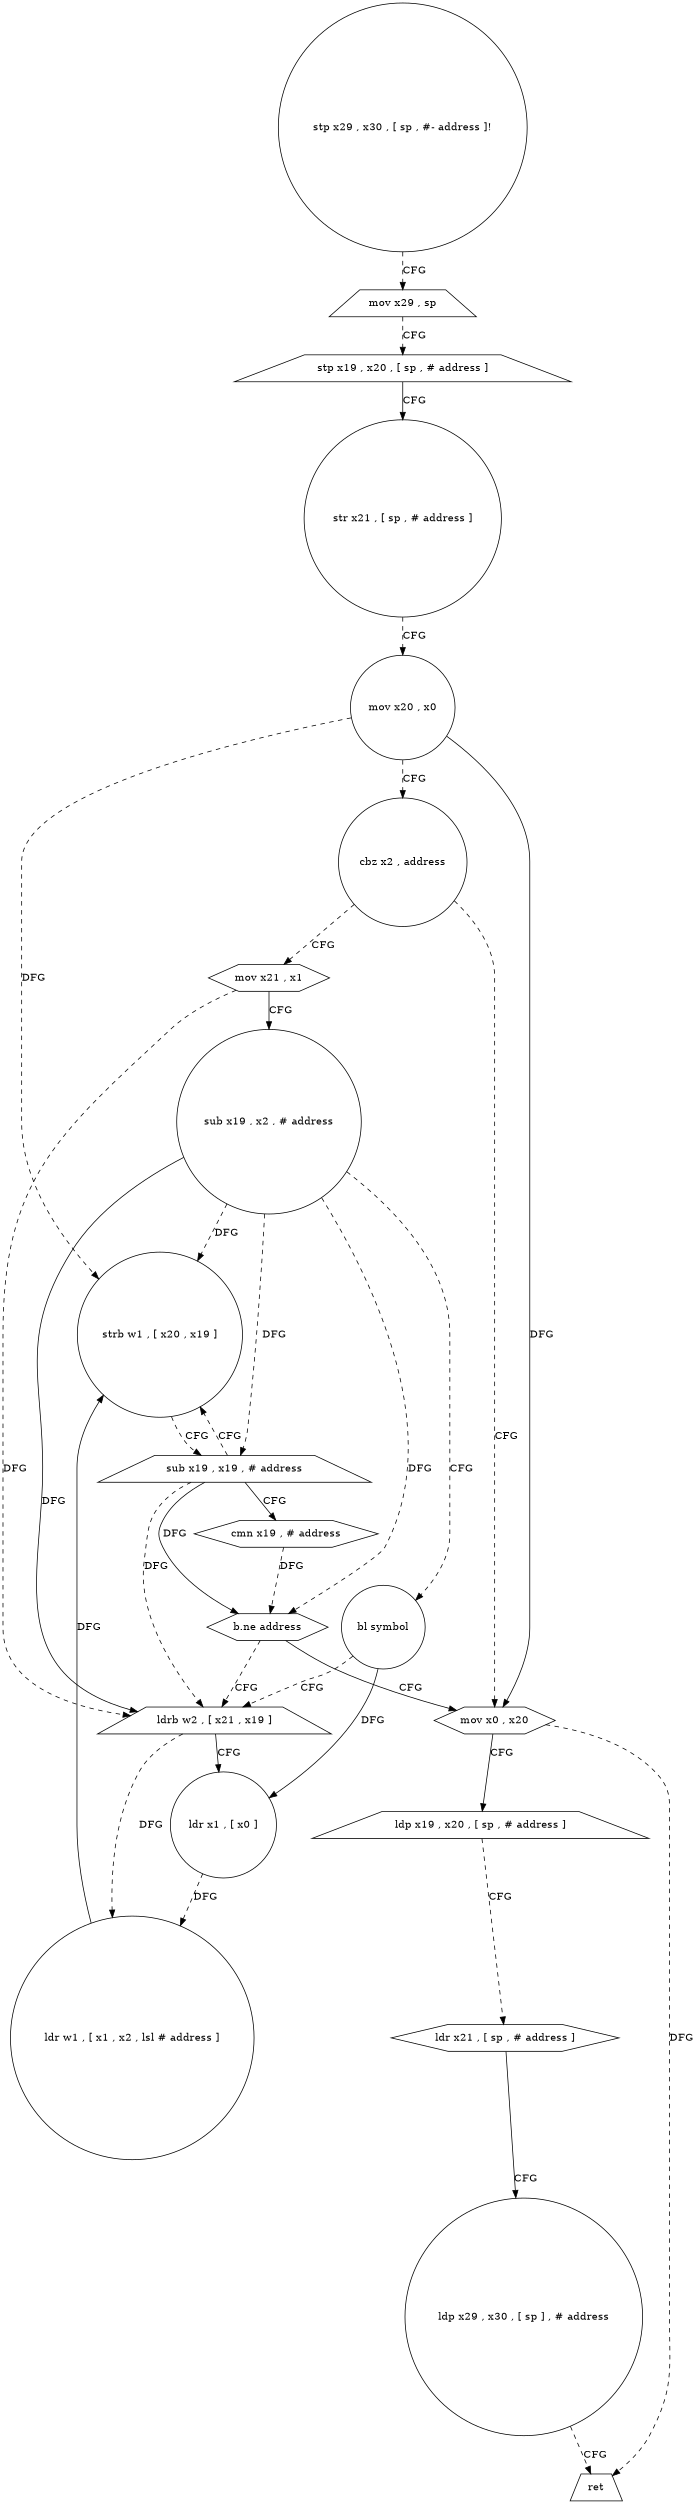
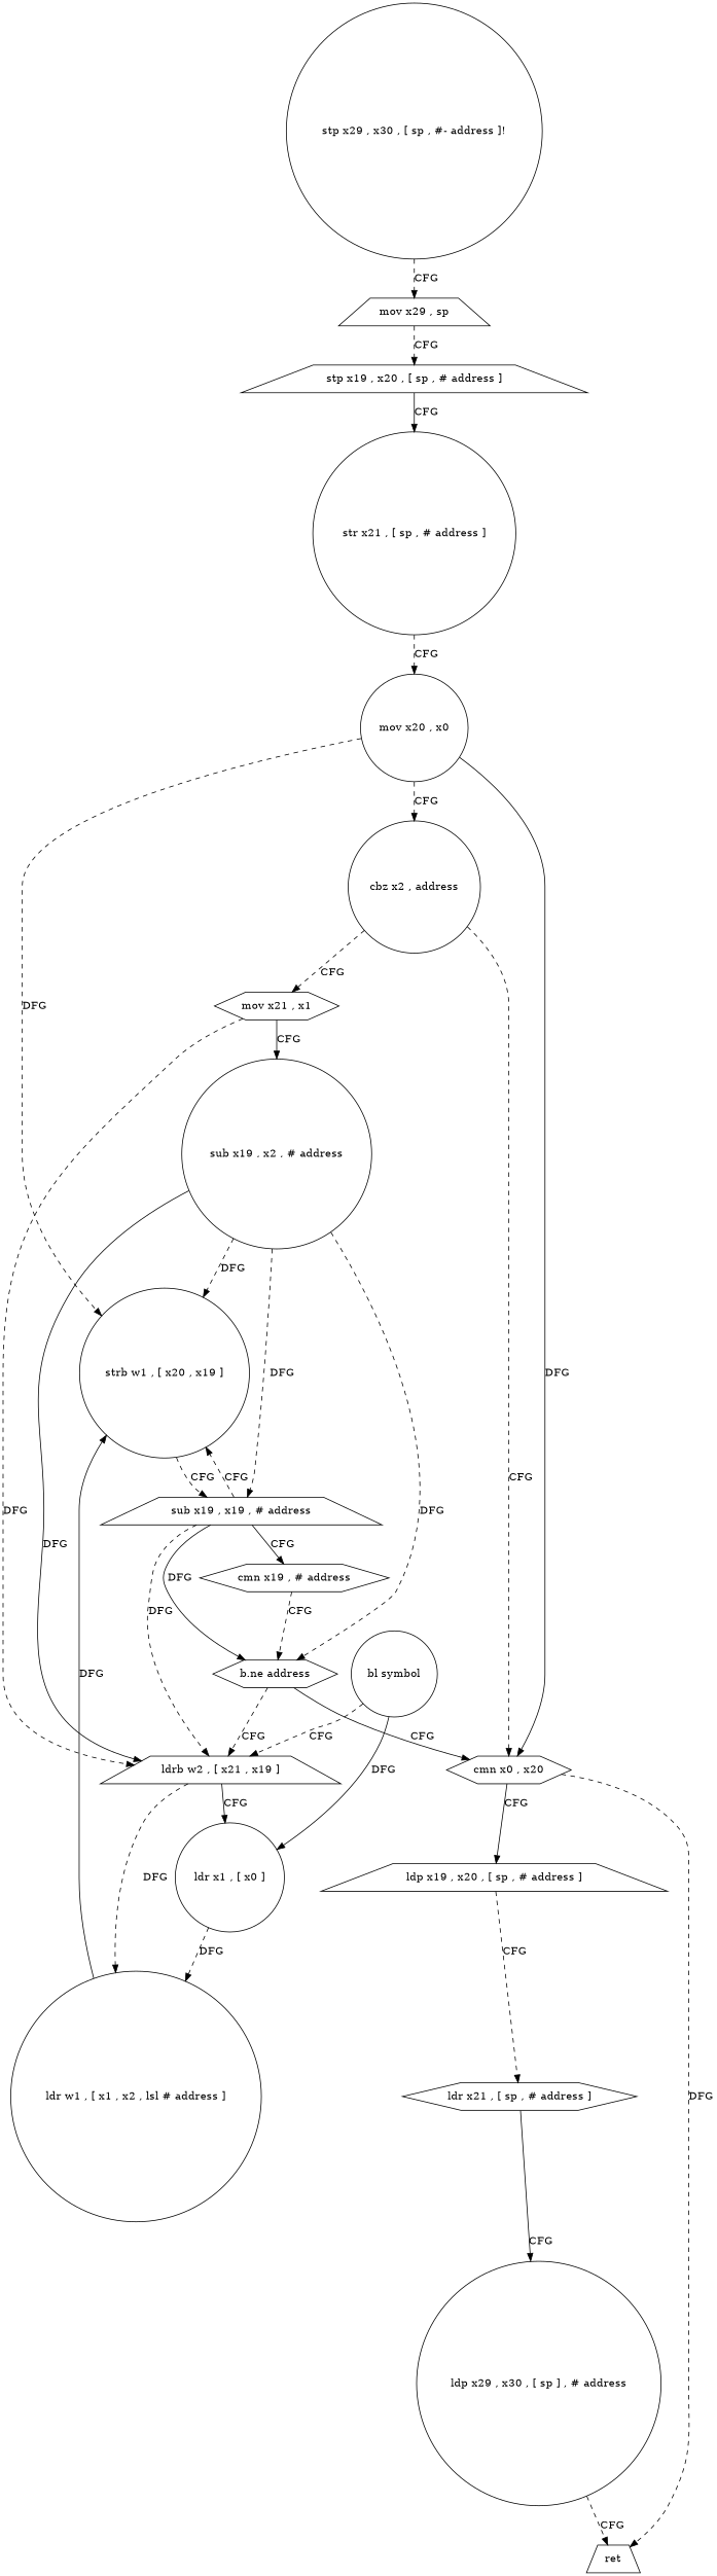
  digraph {
    node [shape=circle]
    edge [style=dashed]
    n1 [label="stp x29 , x30 , [ sp , #- address ]!"]
    n2 [label="mov x29 , sp" shape=trapezium]
    n3 [label="stp x19 , x20 , [ sp , # address ]" shape=trapezium]
    n4 [label="str x21 , [ sp , # address ]"]
    n5 [label="mov x20 , x0"]
    n6 [label="cbz x2 , address"]
-   n7 [label="mov x0 , x20" shape=hexagon]
+   n7 [label="cmn x0 , x20" shape=hexagon]
    n8 [label="strb w1 , [ x20 , x19 ]"]
    n9 [label="mov x21 , x1" shape=hexagon]
    n10 [label="ldp x19 , x20 , [ sp , # address ]" shape=trapezium]
    n11 [label=ret shape=trapezium]
    n12 [label="sub x19 , x19 , # address" shape=trapezium]
    n13 [label="sub x19 , x2 , # address"]
    n14 [label="ldrb w2 , [ x21 , x19 ]" shape=trapezium]
    n15 [label="ldr x21 , [ sp , # address ]" shape=hexagon]
    n16 [label="bl symbol"]
    n17 [label="b.ne address" shape=hexagon]
    n18 [label="ldr x1 , [ x0 ]"]
    n19 [label="ldr w1 , [ x1 , x2 , lsl # address ]"]
    n20 [label="ldp x29 , x30 , [ sp ] , # address"]
    n21 [label="cmn x19 , # address" shape=hexagon]
    n1 -> n2 [label=CFG]
    n2 -> n3 [label=CFG]
    n3 -> n4 [label=CFG style=solid]
    n4 -> n5 [label=CFG]
    n5 -> n6 [label=CFG]
    n5 -> n7 [label=DFG style=solid]
    n5 -> n8 [label=DFG]
    n6 -> n7 [label=CFG]
    n6 -> n9 [label=CFG]
    n7 -> n10 [label=CFG style=solid]
    n7 -> n11 [label=DFG]
    n8 -> n12 [label=CFG]
    n9 -> n13 [label=CFG style=solid]
    n9 -> n14 [label=DFG]
    n10 -> n15 [label=CFG]
    n12 -> n8 [label=CFG]
    n12 -> n14 [label=DFG]
    n12 -> n17 [label=DFG style=solid]
    n12 -> n21 [label=CFG style=solid]
    n13 -> n8 [label=DFG]
    n13 -> n12 [label=DFG]
    n13 -> n14 [label=DFG style=solid]
-   n13 -> n16 [label=CFG]
    n13 -> n17 [label=DFG]
    n14 -> n18 [label=CFG style=solid]
    n14 -> n19 [label=DFG]
    n15 -> n20 [label=CFG style=solid]
    n16 -> n14 [label=CFG]
    n16 -> n18 [label=DFG style=solid]
    n17 -> n7 [label=CFG style=solid]
    n17 -> n14 [label=CFG]
    n18 -> n19 [label=DFG]
    n19 -> n8 [label=DFG style=solid]
    n20 -> n11 [label=CFG]
-   n21 -> n17 [label=DFG]
+   n21 -> n17 [label=CFG]
  }
